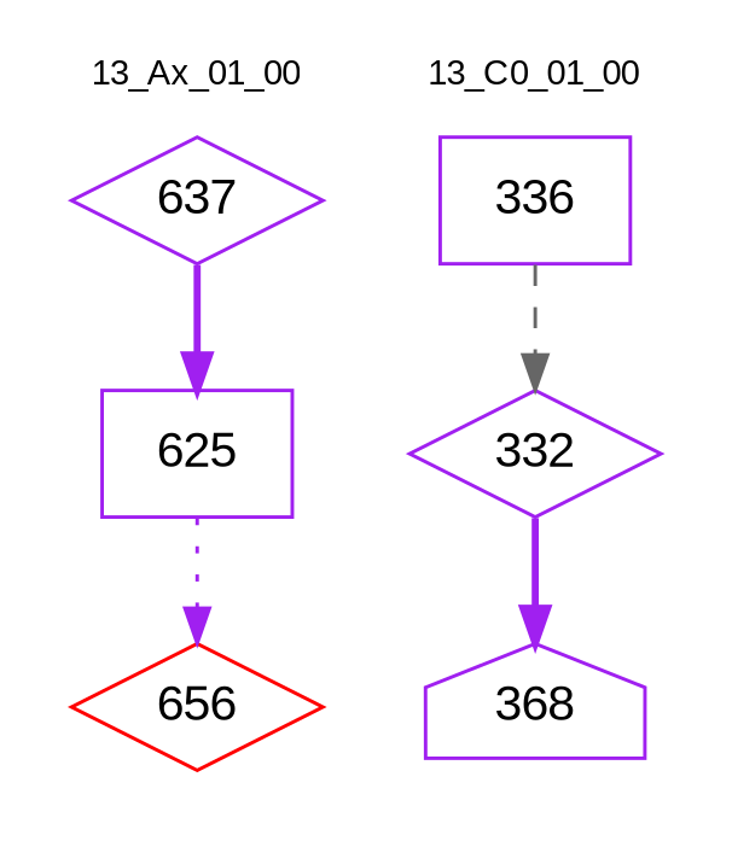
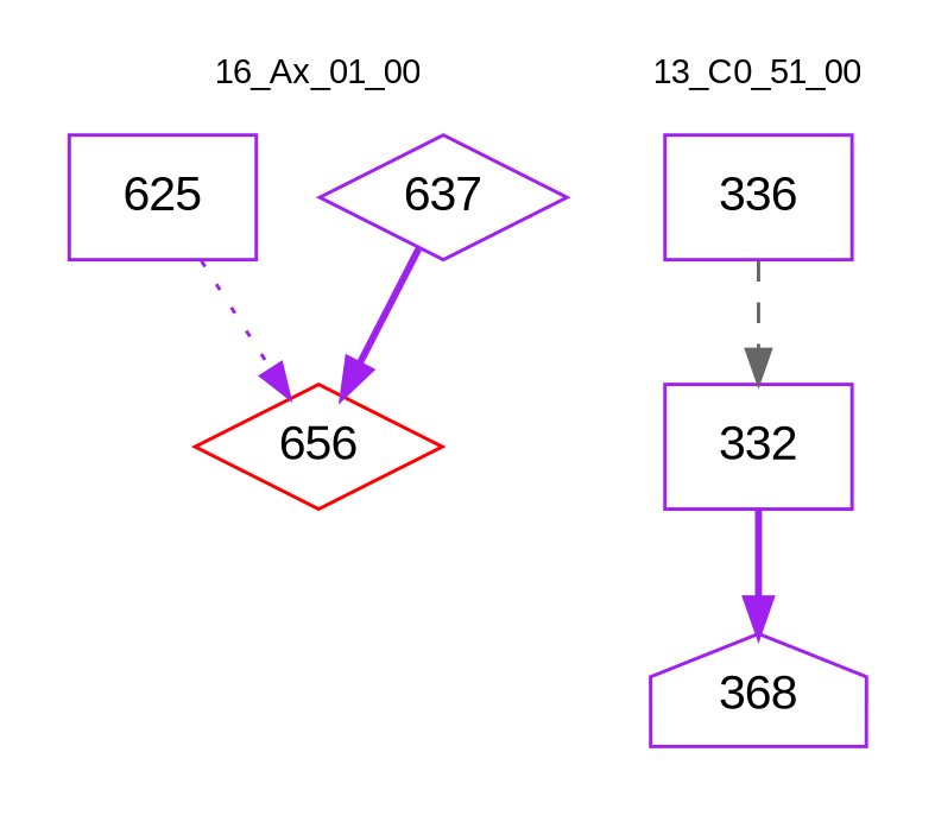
  digraph {
    fontname="Liberation Sans"
    node [color=purple fontname="Liberation Sans" shape=diamond]
    edge [color=purple fontname="Liberation Sans" style=bold]
    n1 [label=637]
    n2 [label=625 shape=box]
    n3 [color=red label=656]
    n4 [label=336 shape=box]
-   n5 [label=332]
+   n5 [label=332 shape=box]
    n6 [label=368 shape=house]
    subgraph cluster_1 {
      color=white
      fontsize=10
-     label="13_Ax_01_00"
+     label="16_Ax_01_00"
      n1
      n2
      n3
    }
    subgraph cluster_2 {
      color=white
      fontsize=10
-     label="13_C0_01_00"
+     label="13_C0_51_00"
      n4
      n5
      n6
    }
-   n1 -> n2
+   n1 -> n3
    n2 -> n3 [style=dotted]
    n4 -> n5 [color=gray40 style=dashed]
    n5 -> n6
  }
